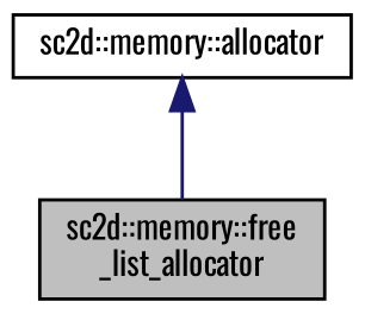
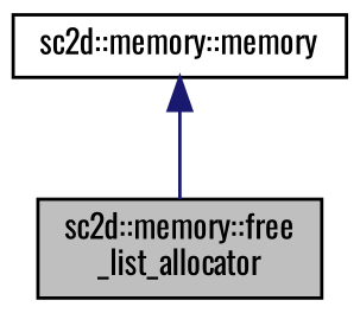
  digraph {
    fontname=Oswald
    node [color=black fontname=Oswald fontsize=10 shape=record style=filled]
    n1 [fillcolor=grey75 fontcolor=black height=0.2 label="sc2d::memory::free\l_list_allocator" width=0.4]
-   n2 [fillcolor=white height=0.2 label="sc2d::memory::allocator" width=0.4]
+   n2 [fillcolor=white height=0.2 label="sc2d::memory::memory" width=0.4]
    n2 -> n1 [color=midnightblue dir=back fontname=Oswald fontsize=10 labelfontname=Helvetica labelfontsize=10 style=solid]
  }
